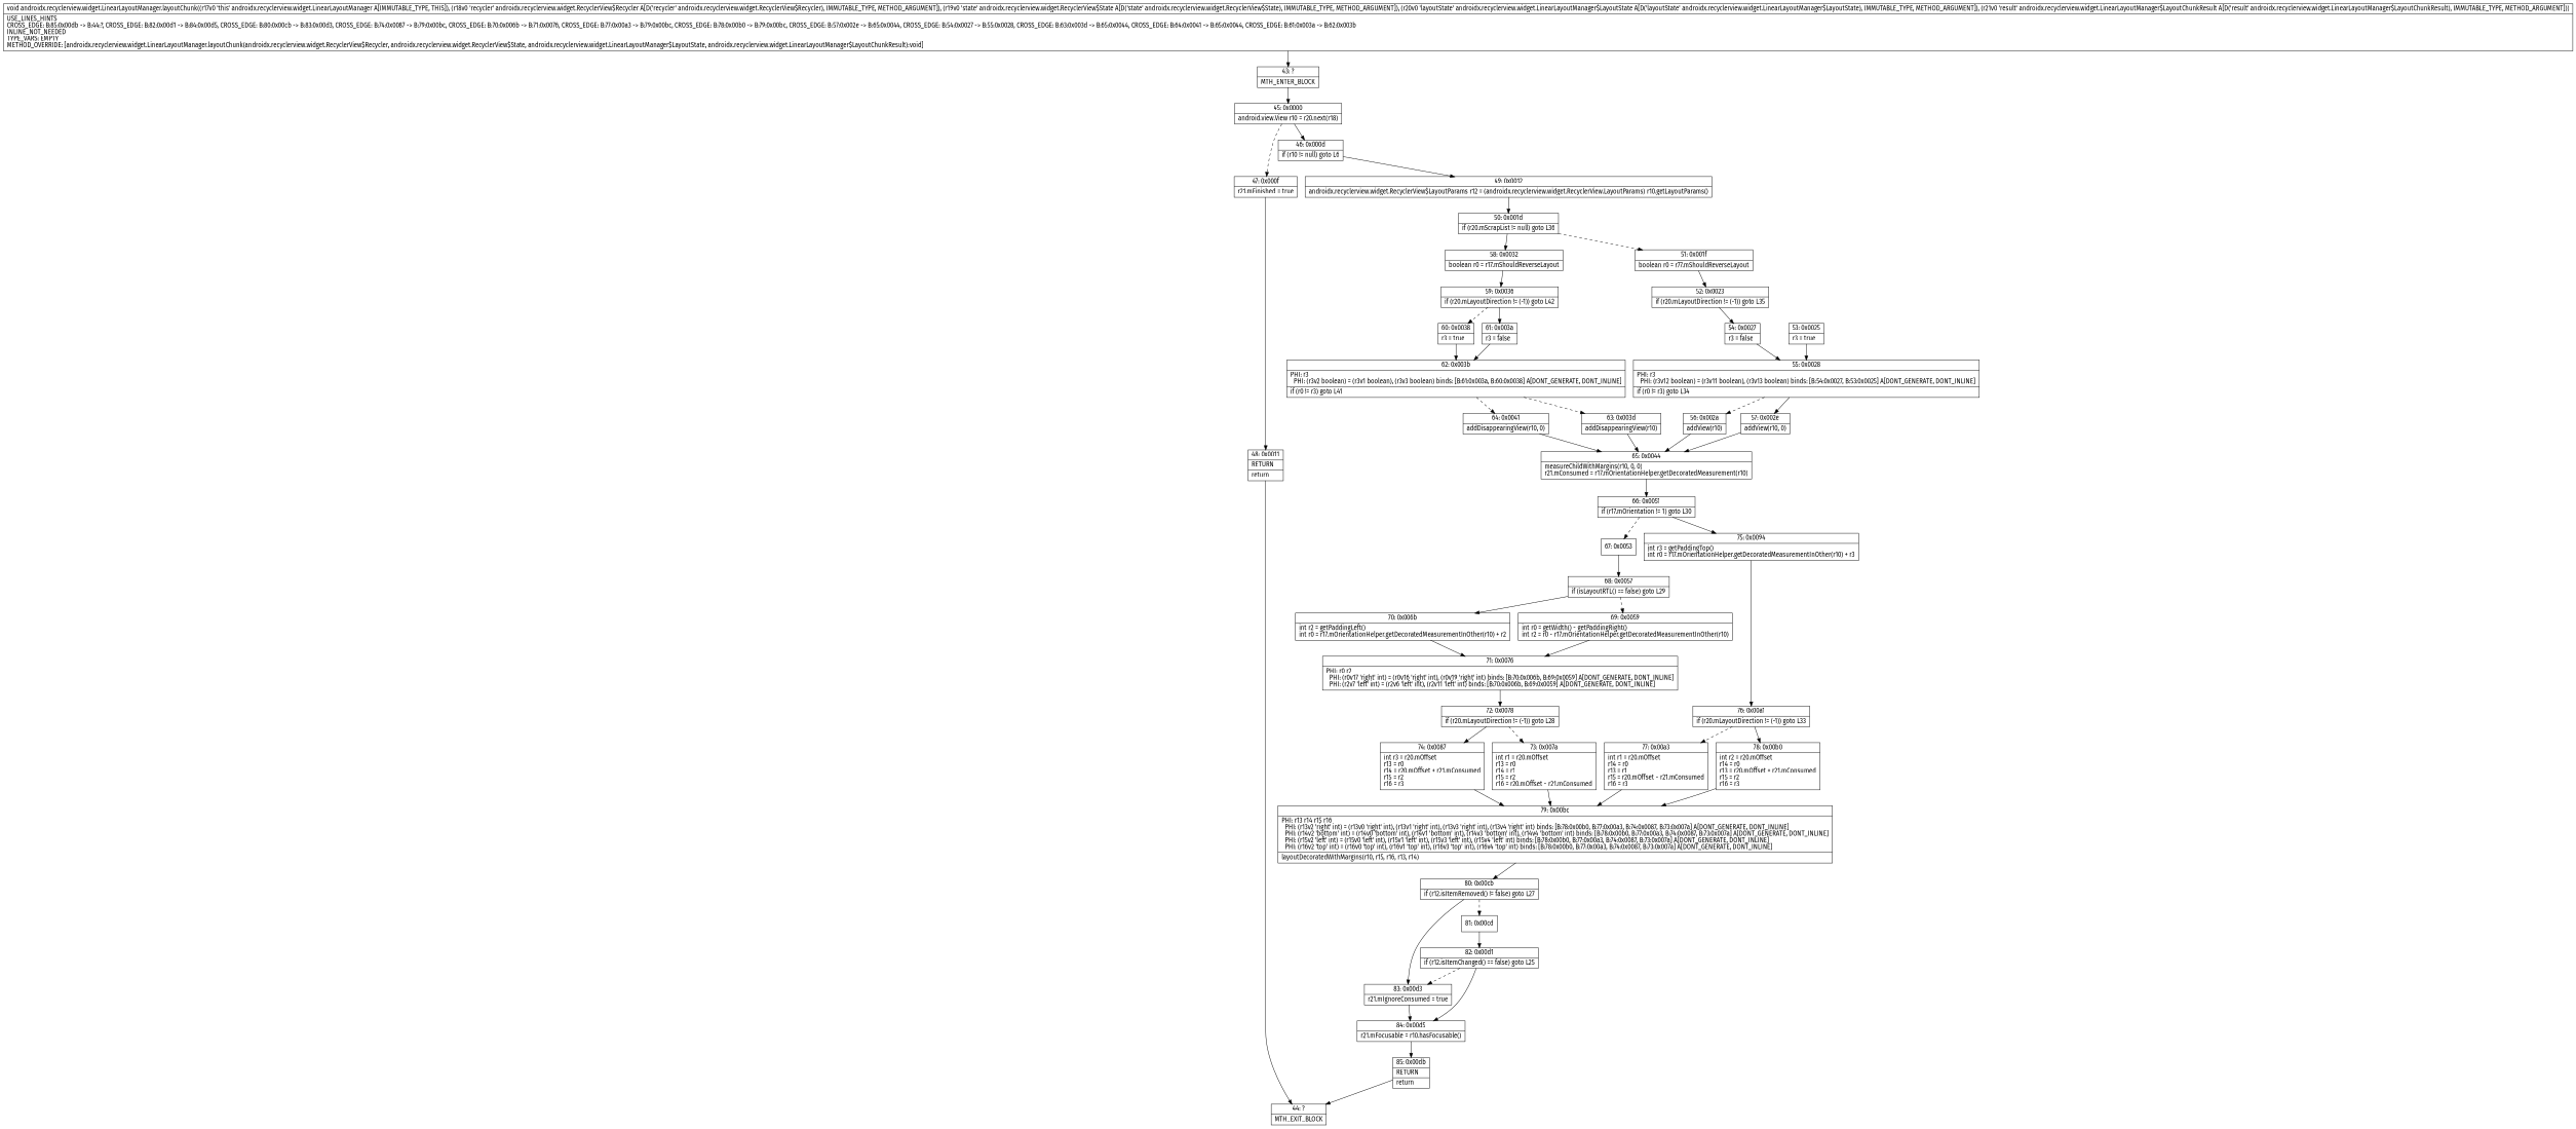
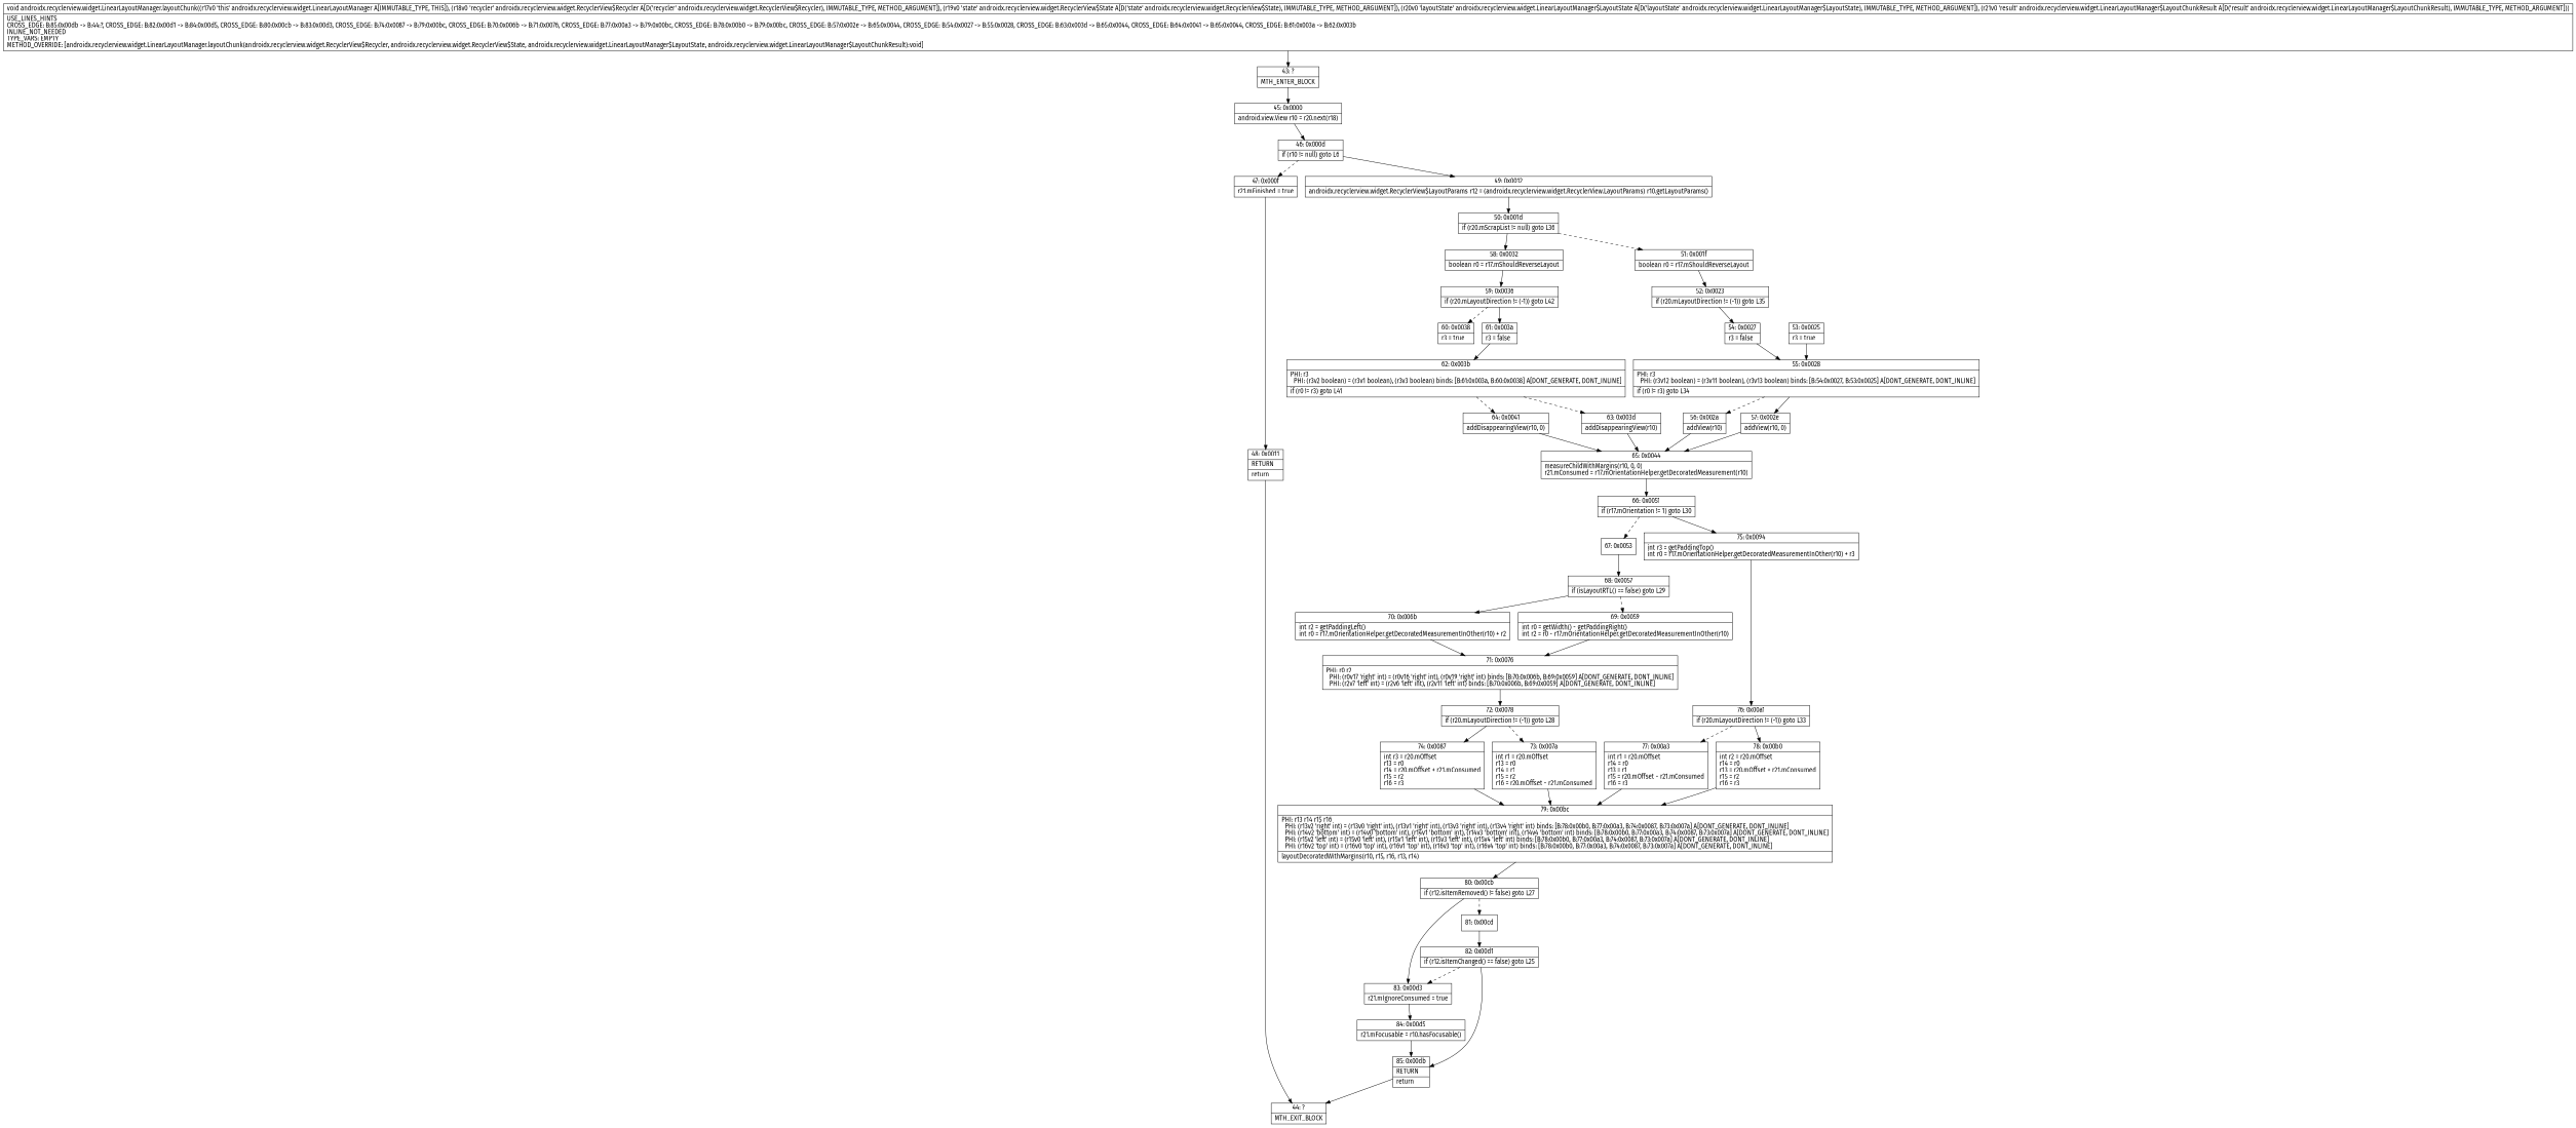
  digraph {
    fontname="Fira Sans"
    node [fontname="Fira Sans" shape=record]
    edge [fontname="Fira Sans"]
    n1 [label="{43\:\ ?|MTH_ENTER_BLOCK\l}"]
    n2 [label="{45\:\ 0x0000|android.view.View r10 = r20.next(r18)\l}"]
    n3 [label="{46\:\ 0x000d|if (r10 != null) goto L6\l}"]
    n4 [label="{47\:\ 0x000f|r21.mFinished = true\l}"]
    n5 [label="{49\:\ 0x0012|androidx.recyclerview.widget.RecyclerView$LayoutParams r12 = (androidx.recyclerview.widget.RecyclerView.LayoutParams) r10.getLayoutParams()\l}"]
    n6 [label="{48\:\ 0x0011|RETURN\l|return\l}"]
    n7 [label="{50\:\ 0x001d|if (r20.mScrapList != null) goto L36\l}"]
    n8 [label="{44\:\ ?|MTH_EXIT_BLOCK\l}"]
-   n9 [label="{51\:\ 0x001f|boolean r0 = r77.mShouldReverseLayout\l}"]
+   n9 [label="{51\:\ 0x001f|boolean r0 = r17.mShouldReverseLayout\l}"]
    n10 [label="{58\:\ 0x0032|boolean r0 = r17.mShouldReverseLayout\l}"]
    n11 [label="{52\:\ 0x0023|if (r20.mLayoutDirection != (\-1)) goto L35\l}"]
    n12 [label="{59\:\ 0x0036|if (r20.mLayoutDirection != (\-1)) goto L42\l}"]
    n13 [label="{54\:\ 0x0027|r3 = false\l}"]
    n14 [label="{53\:\ 0x0025|r3 = true\l}"]
    n15 [label="{55\:\ 0x0028|PHI: r3 \l  PHI: (r3v12 boolean) = (r3v11 boolean), (r3v13 boolean) binds: [B:54:0x0027, B:53:0x0025] A[DONT_GENERATE, DONT_INLINE]\l|if (r0 != r3) goto L34\l}"]
    n16 [label="{56\:\ 0x002a|addView(r10)\l}"]
    n17 [label="{57\:\ 0x002e|addView(r10, 0)\l}"]
    n18 [label="{65\:\ 0x0044|measureChildWithMargins(r10, 0, 0)\lr21.mConsumed = r17.mOrientationHelper.getDecoratedMeasurement(r10)\l}"]
    n19 [label="{66\:\ 0x0051|if (r17.mOrientation != 1) goto L30\l}"]
    n20 [label="{67\:\ 0x0053}"]
    n21 [label="{75\:\ 0x0094|int r3 = getPaddingTop()\lint r0 = r17.mOrientationHelper.getDecoratedMeasurementInOther(r10) + r3\l}"]
    n22 [label="{68\:\ 0x0057|if (isLayoutRTL() == false) goto L29\l}"]
    n23 [label="{76\:\ 0x00a1|if (r20.mLayoutDirection != (\-1)) goto L33\l}"]
    n24 [label="{69\:\ 0x0059|int r0 = getWidth() \- getPaddingRight()\lint r2 = r0 \- r17.mOrientationHelper.getDecoratedMeasurementInOther(r10)\l}"]
    n25 [label="{70\:\ 0x006b|int r2 = getPaddingLeft()\lint r0 = r17.mOrientationHelper.getDecoratedMeasurementInOther(r10) + r2\l}"]
    n26 [label="{71\:\ 0x0076|PHI: r0 r2 \l  PHI: (r0v17 'right' int) = (r0v16 'right' int), (r0v19 'right' int) binds: [B:70:0x006b, B:69:0x0059] A[DONT_GENERATE, DONT_INLINE]\l  PHI: (r2v7 'left' int) = (r2v6 'left' int), (r2v11 'left' int) binds: [B:70:0x006b, B:69:0x0059] A[DONT_GENERATE, DONT_INLINE]\l}"]
    n27 [label="{72\:\ 0x0078|if (r20.mLayoutDirection != (\-1)) goto L28\l}"]
    n28 [label="{73\:\ 0x007a|int r1 = r20.mOffset\lr13 = r0\lr14 = r1\lr15 = r2\lr16 = r20.mOffset \- r21.mConsumed\l}"]
    n29 [label="{74\:\ 0x0087|int r3 = r20.mOffset\lr13 = r0\lr14 = r20.mOffset + r21.mConsumed\lr15 = r2\lr16 = r3\l}"]
    n30 [label="{79\:\ 0x00bc|PHI: r13 r14 r15 r16 \l  PHI: (r13v2 'right' int) = (r13v0 'right' int), (r13v1 'right' int), (r13v3 'right' int), (r13v4 'right' int) binds: [B:78:0x00b0, B:77:0x00a3, B:74:0x0087, B:73:0x007a] A[DONT_GENERATE, DONT_INLINE]\l  PHI: (r14v2 'bottom' int) = (r14v0 'bottom' int), (r14v1 'bottom' int), (r14v3 'bottom' int), (r14v4 'bottom' int) binds: [B:78:0x00b0, B:77:0x00a3, B:74:0x0087, B:73:0x007a] A[DONT_GENERATE, DONT_INLINE]\l  PHI: (r15v2 'left' int) = (r15v0 'left' int), (r15v1 'left' int), (r15v3 'left' int), (r15v4 'left' int) binds: [B:78:0x00b0, B:77:0x00a3, B:74:0x0087, B:73:0x007a] A[DONT_GENERATE, DONT_INLINE]\l  PHI: (r16v2 'top' int) = (r16v0 'top' int), (r16v1 'top' int), (r16v3 'top' int), (r16v4 'top' int) binds: [B:78:0x00b0, B:77:0x00a3, B:74:0x0087, B:73:0x007a] A[DONT_GENERATE, DONT_INLINE]\l|layoutDecoratedWithMargins(r10, r15, r16, r13, r14)\l}"]
    n31 [label="{80\:\ 0x00cb|if (r12.isItemRemoved() != false) goto L27\l}"]
    n32 [label="{81\:\ 0x00cd}"]
    n33 [label="{83\:\ 0x00d3|r21.mIgnoreConsumed = true\l}"]
    n34 [label="{82\:\ 0x00d1|if (r12.isItemChanged() == false) goto L25\l}"]
    n35 [label="{84\:\ 0x00d5|r21.mFocusable = r10.hasFocusable()\l}"]
    n36 [label="{85\:\ 0x00db|RETURN\l|return\l}"]
    n37 [label="{77\:\ 0x00a3|int r1 = r20.mOffset\lr14 = r0\lr13 = r1\lr15 = r20.mOffset \- r21.mConsumed\lr16 = r3\l}"]
    n38 [label="{78\:\ 0x00b0|int r2 = r20.mOffset\lr14 = r0\lr13 = r20.mOffset + r21.mConsumed\lr15 = r2\lr16 = r3\l}"]
    n39 [label="{60\:\ 0x0038|r3 = true\l}"]
    n40 [label="{61\:\ 0x003a|r3 = false\l}"]
    n41 [label="{62\:\ 0x003b|PHI: r3 \l  PHI: (r3v2 boolean) = (r3v1 boolean), (r3v3 boolean) binds: [B:61:0x003a, B:60:0x0038] A[DONT_GENERATE, DONT_INLINE]\l|if (r0 != r3) goto L41\l}"]
    n42 [label="{63\:\ 0x003d|addDisappearingView(r10)\l}"]
    n43 [label="{64\:\ 0x0041|addDisappearingView(r10, 0)\l}"]
    n44 [label="{void androidx.recyclerview.widget.LinearLayoutManager.layoutChunk((r17v0 'this' androidx.recyclerview.widget.LinearLayoutManager A[IMMUTABLE_TYPE, THIS]), (r18v0 'recycler' androidx.recyclerview.widget.RecyclerView$Recycler A[D('recycler' androidx.recyclerview.widget.RecyclerView$Recycler), IMMUTABLE_TYPE, METHOD_ARGUMENT]), (r19v0 'state' androidx.recyclerview.widget.RecyclerView$State A[D('state' androidx.recyclerview.widget.RecyclerView$State), IMMUTABLE_TYPE, METHOD_ARGUMENT]), (r20v0 'layoutState' androidx.recyclerview.widget.LinearLayoutManager$LayoutState A[D('layoutState' androidx.recyclerview.widget.LinearLayoutManager$LayoutState), IMMUTABLE_TYPE, METHOD_ARGUMENT]), (r21v0 'result' androidx.recyclerview.widget.LinearLayoutManager$LayoutChunkResult A[D('result' androidx.recyclerview.widget.LinearLayoutManager$LayoutChunkResult), IMMUTABLE_TYPE, METHOD_ARGUMENT]))  | USE_LINES_HINTS\lCROSS_EDGE: B:85:0x00db \-\> B:44:?, CROSS_EDGE: B:82:0x00d1 \-\> B:84:0x00d5, CROSS_EDGE: B:80:0x00cb \-\> B:83:0x00d3, CROSS_EDGE: B:74:0x0087 \-\> B:79:0x00bc, CROSS_EDGE: B:70:0x006b \-\> B:71:0x0076, CROSS_EDGE: B:77:0x00a3 \-\> B:79:0x00bc, CROSS_EDGE: B:78:0x00b0 \-\> B:79:0x00bc, CROSS_EDGE: B:57:0x002e \-\> B:65:0x0044, CROSS_EDGE: B:54:0x0027 \-\> B:55:0x0028, CROSS_EDGE: B:63:0x003d \-\> B:65:0x0044, CROSS_EDGE: B:64:0x0041 \-\> B:65:0x0044, CROSS_EDGE: B:61:0x003a \-\> B:62:0x003b\lINLINE_NOT_NEEDED\lTYPE_VARS: EMPTY\lMETHOD_OVERRIDE: [androidx.recyclerview.widget.LinearLayoutManager.layoutChunk(androidx.recyclerview.widget.RecyclerView$Recycler, androidx.recyclerview.widget.RecyclerView$State, androidx.recyclerview.widget.LinearLayoutManager$LayoutState, androidx.recyclerview.widget.LinearLayoutManager$LayoutChunkResult):void]\l}"]
    n1 -> n2
    n2 -> n3
-   n2 -> n4 [style=dashed]
+   n3 -> n4 [style=dashed]
    n3 -> n5
    n4 -> n6
    n5 -> n7
    n6 -> n8
    n7 -> n9 [style=dashed]
    n7 -> n10
    n9 -> n11
    n10 -> n12
    n11 -> n13
    n12 -> n39 [style=dashed]
    n12 -> n40
    n13 -> n15
    n14 -> n15
    n15 -> n16 [style=dashed]
    n15 -> n17
    n16 -> n18
    n17 -> n18
    n18 -> n19
    n19 -> n20 [style=dashed]
    n19 -> n21
    n20 -> n22
    n21 -> n23
    n22 -> n24 [style=dashed]
    n22 -> n25
    n23 -> n37 [style=dashed]
    n23 -> n38
    n24 -> n26
    n25 -> n26
    n26 -> n27
    n27 -> n28 [style=dashed]
    n27 -> n29
    n28 -> n30
    n29 -> n30
    n30 -> n31
    n31 -> n32 [style=dashed]
    n31 -> n33
    n32 -> n34
    n33 -> n35
    n34 -> n33 [style=dashed]
-   n34 -> n35
+   n34 -> n36
    n35 -> n36
    n36 -> n8
    n37 -> n30
    n38 -> n30
-   n39 -> n41
    n40 -> n41
    n41 -> n42 [style=dashed]
    n41 -> n43 [style=dashed]
    n42 -> n18
    n43 -> n18
    n44 -> n1
  }
